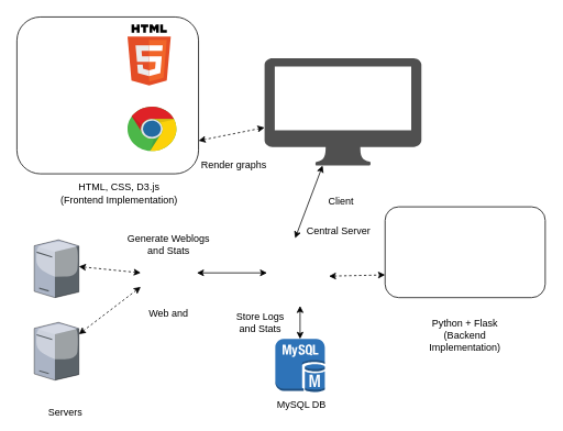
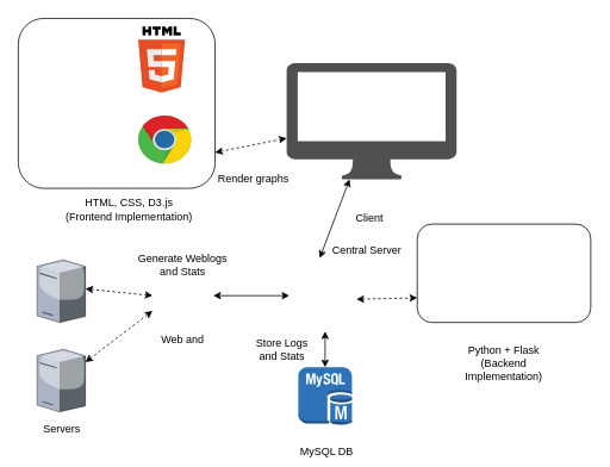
  <mxCell id="0" />
  <mxCell id="1" parent="0" />
  <mxCell id="2" value="" style="shadow=0;dashed=0;html=1;strokeColor=none;fillColor=#505050;labelPosition=center;verticalLabelPosition=bottom;verticalAlign=top;outlineConnect=0;align=center;shape=mxgraph.office.devices.mac_client;" parent="1" vertex="1"><mxGeometry x="320" y="70" width="190" height="130" as="geometry" /></mxCell>
  <mxCell id="3" value="" style="shape=image;html=1;verticalAlign=top;verticalLabelPosition=bottom;labelBackgroundColor=#ffffff;imageAspect=0;aspect=fixed;image=https://cdn2.iconfinder.com/data/icons/whcompare-servers-web-hosting/50/litespeed-web-server-128.png" parent="1" vertex="1"><mxGeometry x="323" y="290" width="80" height="80" as="geometry" /></mxCell>
  <mxCell id="4" value="" style="outlineConnect=0;dashed=0;verticalLabelPosition=bottom;verticalAlign=top;align=center;html=1;shape=mxgraph.aws3.mysql_db_instance;fillColor=#2E73B8;gradientColor=none;" parent="1" vertex="1"><mxGeometry x="333" y="410" width="60" height="64.5" as="geometry" /></mxCell>
  <mxCell id="5" value="" style="shape=image;html=1;verticalAlign=top;verticalLabelPosition=bottom;labelBackgroundColor=#ffffff;imageAspect=0;aspect=fixed;image=https://cdn4.iconfinder.com/data/icons/file-names-25/512/1-128.png" parent="1" vertex="1"><mxGeometry x="34" y="35" width="68" height="68" as="geometry" /></mxCell>
  <mxCell id="6" value="" style="dashed=0;outlineConnect=0;html=1;align=center;labelPosition=center;verticalLabelPosition=bottom;verticalAlign=top;shape=mxgraph.weblogos.html5" parent="1" vertex="1"><mxGeometry x="154" y="29" width="52.4" height="74" as="geometry" /></mxCell>
  <mxCell id="7" value="" style="shape=image;html=1;verticalAlign=top;verticalLabelPosition=bottom;labelBackgroundColor=#ffffff;imageAspect=0;aspect=fixed;image=https://cdn1.iconfinder.com/data/icons/hawcons/32/700035-icon-77-document-file-css-128.png" parent="1" vertex="1"><mxGeometry x="41" y="117" width="78" height="78" as="geometry" /></mxCell>
  <mxCell id="8" value="" style="dashed=0;outlineConnect=0;html=1;align=center;labelPosition=center;verticalLabelPosition=bottom;verticalAlign=top;shape=mxgraph.weblogos.chrome" parent="1" vertex="1"><mxGeometry x="154" y="128.5" width="60" height="55" as="geometry" /></mxCell>
  <mxCell id="9" value="" style="shape=image;html=1;verticalAlign=top;verticalLabelPosition=bottom;labelBackgroundColor=#ffffff;imageAspect=0;aspect=fixed;image=https://cdn2.iconfinder.com/data/icons/camping-nature/24/camping-nature-08-128.png" parent="1" vertex="1"><mxGeometry x="170" y="296" width="68" height="68" as="geometry" /></mxCell>
  <mxCell id="10" value="" style="endArrow=classic;startArrow=classic;html=1;entryX=0;entryY=0.5;entryDx=0;entryDy=0;exitX=1;exitY=0.5;exitDx=0;exitDy=0;" parent="1" source="9" target="3" edge="1"><mxGeometry width="50" height="50" relative="1" as="geometry"><mxPoint x="250" y="366" as="sourcePoint" /><mxPoint x="300" y="316" as="targetPoint" /></mxGeometry></mxCell>
  <mxCell id="11" value="Web and" style="text;html=1;strokeColor=none;fillColor=none;align=center;verticalAlign=middle;whiteSpace=wrap;rounded=0;" parent="1" vertex="1"><mxGeometry x="154" y="370" width="100" height="20" as="geometry" /></mxCell>
  <mxCell id="12" value="" style="endArrow=classic;startArrow=classic;html=1;exitX=0.5;exitY=0;exitDx=0;exitDy=0;exitPerimeter=0;" parent="1" source="4" edge="1"><mxGeometry width="50" height="50" relative="1" as="geometry"><mxPoint x="335" y="416" as="sourcePoint" /><mxPoint x="363" y="370" as="targetPoint" /></mxGeometry></mxCell>
- <mxCell id="13" value="MySQL DB" style="text;html=1;strokeColor=none;fillColor=none;align=center;verticalAlign=middle;whiteSpace=wrap;rounded=0;" parent="1" vertex="1"><mxGeometry x="320" y="480" width="90" height="20" as="geometry" /></mxCell>
+ <mxCell id="13" value="MySQL DB" style="text;html=1;strokeColor=none;fillColor=none;align=center;verticalAlign=middle;whiteSpace=wrap;rounded=0;" parent="1" vertex="1"><mxGeometry x="320" y="495" width="90" height="20" as="geometry" /></mxCell>
  <mxCell id="14" value="Central Server" style="text;html=1;strokeColor=none;fillColor=none;align=center;verticalAlign=middle;whiteSpace=wrap;rounded=0;" parent="1" vertex="1"><mxGeometry x="370" y="278" width="80" height="2" as="geometry" /></mxCell>
  <mxCell id="15" value="" style="shape=image;html=1;verticalAlign=top;verticalLabelPosition=bottom;labelBackgroundColor=#ffffff;imageAspect=0;aspect=fixed;image=https://cdn4.iconfinder.com/data/icons/logos-and-brands/512/267_Python_logo-128.png" parent="1" vertex="1"><mxGeometry x="493" y="268" width="66" height="66" as="geometry" /></mxCell>
  <mxCell id="16" value="" style="shape=image;html=1;verticalAlign=top;verticalLabelPosition=bottom;labelBackgroundColor=#ffffff;imageAspect=0;aspect=fixed;image=https://cdn3.iconfinder.com/data/icons/glypho-free/64/flask-128.png" parent="1" vertex="1"><mxGeometry x="561" y="265" width="68" height="68" as="geometry" /></mxCell>
  <mxCell id="17" value="" style="endArrow=classic;startArrow=classic;html=1;exitX=0.425;exitY=-0.025;exitDx=0;exitDy=0;exitPerimeter=0;" parent="1" source="3" target="2" edge="1"><mxGeometry width="50" height="50" relative="1" as="geometry"><mxPoint x="320" y="276" as="sourcePoint" /><mxPoint x="360" y="210" as="targetPoint" /></mxGeometry></mxCell>
  <mxCell id="18" value="Client" style="text;html=1;strokeColor=none;fillColor=none;align=center;verticalAlign=middle;whiteSpace=wrap;rounded=0;" parent="1" vertex="1"><mxGeometry x="393" y="234" width="40" height="20" as="geometry" /></mxCell>
  <mxCell id="19" value="Python + Flask (Backend Implementation)" style="text;html=1;strokeColor=none;fillColor=none;align=center;verticalAlign=middle;whiteSpace=wrap;rounded=0;" parent="1" vertex="1"><mxGeometry x="496" y="382" width="134" height="48" as="geometry" /></mxCell>
  <mxCell id="20" value="" style="endArrow=classic;startArrow=classic;html=1;dashed=1;entryX=0;entryY=0.75;entryDx=0;entryDy=0;" parent="1" target="23" edge="1"><mxGeometry width="50" height="50" relative="1" as="geometry"><mxPoint x="398" y="334" as="sourcePoint" /><mxPoint x="470" y="320" as="targetPoint" /></mxGeometry></mxCell>
  <mxCell id="21" value="" style="endArrow=classic;startArrow=classic;html=1;dashed=1;exitX=1;exitY=0.789;exitDx=0;exitDy=0;exitPerimeter=0;" parent="1" source="31" target="2" edge="1"><mxGeometry width="50" height="50" relative="1" as="geometry"><mxPoint x="280" y="169" as="sourcePoint" /><mxPoint x="330" y="138.5" as="targetPoint" /></mxGeometry></mxCell>
  <mxCell id="22" value="HTML, CSS, D3.js&lt;br&gt;(Frontend Implementation)&lt;br&gt;" style="text;html=1;strokeColor=none;fillColor=none;align=center;verticalAlign=middle;whiteSpace=wrap;rounded=0;" parent="1" vertex="1"><mxGeometry x="44" y="224" width="200" height="20" as="geometry" /></mxCell>
  <mxCell id="23" value="" style="rounded=1;whiteSpace=wrap;html=1;fillColor=none;" parent="1" vertex="1"><mxGeometry x="466" y="250" width="194" height="110" as="geometry" /></mxCell>
  <mxCell id="24" value="" style="verticalLabelPosition=bottom;aspect=fixed;html=1;verticalAlign=top;strokeColor=none;align=center;outlineConnect=0;shape=mxgraph.citrix.tower_server;fillColor=none;" parent="1" vertex="1"><mxGeometry x="41" y="290" width="54" height="70" as="geometry" /></mxCell>
  <mxCell id="25" value="" style="verticalLabelPosition=bottom;aspect=fixed;html=1;verticalAlign=top;strokeColor=none;align=center;outlineConnect=0;shape=mxgraph.citrix.tower_server;fillColor=none;" parent="1" vertex="1"><mxGeometry x="41" y="390" width="54" height="70" as="geometry" /></mxCell>
- <mxCell id="26" value="Servers" style="text;html=1;strokeColor=none;fillColor=none;align=center;verticalAlign=middle;whiteSpace=wrap;rounded=0;" parent="1" vertex="1"><mxGeometry x="44" y="490" width="70" height="20" as="geometry" /></mxCell>
+ <mxCell id="26" value="Servers" style="text;html=1;strokeColor=none;fillColor=none;align=center;verticalAlign=middle;whiteSpace=wrap;rounded=0;" parent="1" vertex="1"><mxGeometry x="34" y="470" width="70" height="20" as="geometry" /></mxCell>
  <mxCell id="27" value="" style="endArrow=classic;startArrow=classic;html=1;dashed=1;entryX=0;entryY=0.75;entryDx=0;entryDy=0;" parent="1" source="25" target="9" edge="1"><mxGeometry width="50" height="50" relative="1" as="geometry"><mxPoint x="95" y="435" as="sourcePoint" /><mxPoint x="145" y="385" as="targetPoint" /></mxGeometry></mxCell>
  <mxCell id="28" value="" style="endArrow=classic;startArrow=classic;html=1;dashed=1;entryX=0;entryY=0.5;entryDx=0;entryDy=0;" parent="1" target="9" edge="1"><mxGeometry width="50" height="50" relative="1" as="geometry"><mxPoint x="95" y="322.353" as="sourcePoint" /><mxPoint x="170" y="265" as="targetPoint" /></mxGeometry></mxCell>
  <mxCell id="29" value="Generate Weblogs and Stats" style="text;html=1;strokeColor=none;fillColor=none;align=center;verticalAlign=middle;whiteSpace=wrap;rounded=0;" parent="1" vertex="1"><mxGeometry x="149" y="286" width="110" height="20" as="geometry" /></mxCell>
  <mxCell id="30" value="Store Logs and Stats" style="text;html=1;strokeColor=none;fillColor=none;align=center;verticalAlign=middle;whiteSpace=wrap;rounded=0;" parent="1" vertex="1"><mxGeometry x="275" y="380" width="80" height="20" as="geometry" /></mxCell>
  <mxCell id="31" value="" style="rounded=1;whiteSpace=wrap;html=1;fillColor=none;" parent="1" vertex="1"><mxGeometry x="20" y="20" width="220" height="190" as="geometry" /></mxCell>
  <mxCell id="32" value="Render graphs" style="text;html=1;strokeColor=none;fillColor=none;align=center;verticalAlign=middle;whiteSpace=wrap;rounded=0;" parent="1" vertex="1"><mxGeometry x="238" y="190" width="90" height="20" as="geometry" /></mxCell>
  <mxCell id="33" value="" style="shape=image;html=1;verticalAlign=top;verticalLabelPosition=bottom;labelBackgroundColor=#ffffff;imageAspect=0;aspect=fixed;image=https://cdn1.iconfinder.com/data/icons/all_google_icons_symbols_by_carlosjj-du/128/line_graph-b.png" vertex="1" parent="1"><mxGeometry x="338.5" y="86.5" width="57" height="57" as="geometry" /></mxCell>
  <mxCell id="34" value="" style="shape=image;html=1;verticalAlign=top;verticalLabelPosition=bottom;labelBackgroundColor=#ffffff;imageAspect=0;aspect=fixed;image=https://cdn0.iconfinder.com/data/icons/vibrant/48/Line_Graph_48x48.png" vertex="1" parent="1"><mxGeometry x="423" y="93" width="48" height="48" as="geometry" /></mxCell>
